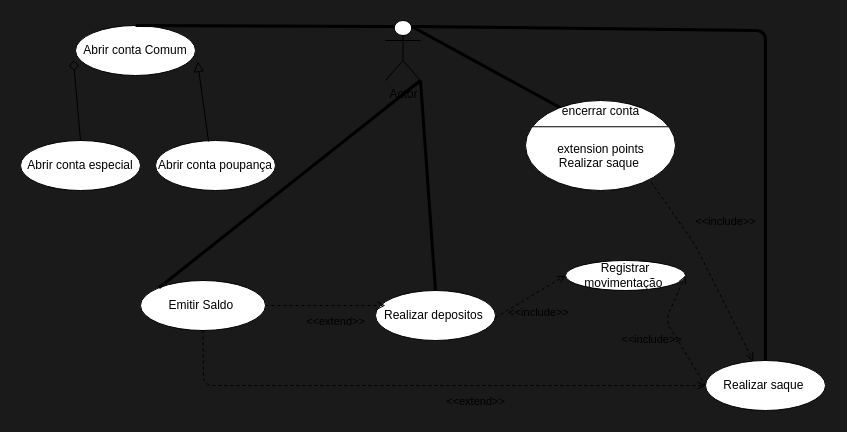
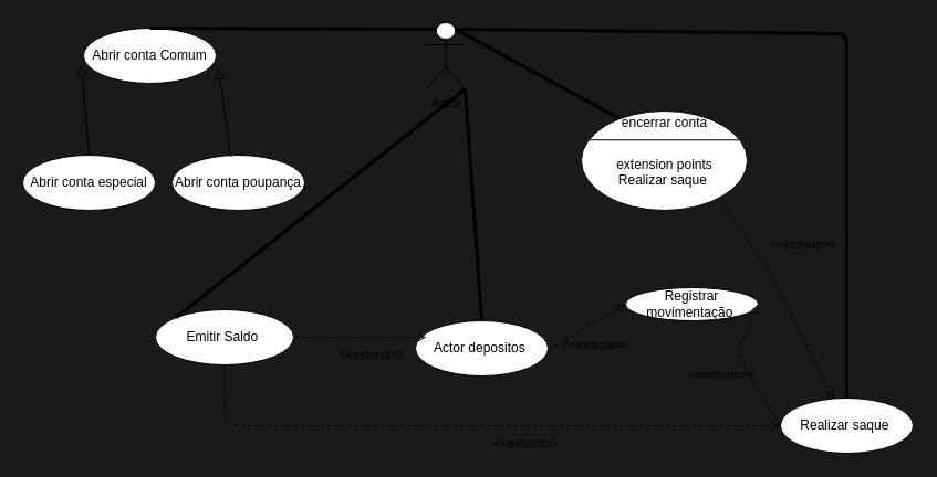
  <mxCell id="0" />
  <mxCell id="1" parent="0" />
  <mxCell id="2" value="Actor" style="shape=umlActor;verticalLabelPosition=bottom;verticalAlign=top;html=1;outlineConnect=0;" parent="1" vertex="1"><mxGeometry x="385" y="20" width="35" height="60" as="geometry" /></mxCell>
  <mxCell id="3" value="Abrir conta Comum" style="ellipse;whiteSpace=wrap;html=1;" vertex="1" parent="1"><mxGeometry x="75" y="25" width="120" height="50" as="geometry" /></mxCell>
  <mxCell id="4" value="Emitir Saldo&amp;nbsp;" style="ellipse;whiteSpace=wrap;html=1;" vertex="1" parent="1"><mxGeometry x="140" y="280" width="125" height="50" as="geometry" /></mxCell>
  <mxCell id="5" value="Realizar saque&amp;nbsp;" style="ellipse;whiteSpace=wrap;html=1;" vertex="1" parent="1"><mxGeometry x="705" y="360" width="120" height="50" as="geometry" /></mxCell>
- <mxCell id="6" value="Realizar depositos&amp;nbsp;" style="ellipse;whiteSpace=wrap;html=1;" vertex="1" parent="1"><mxGeometry x="375" y="290" width="120" height="50" as="geometry" /></mxCell>
+ <mxCell id="6" value="Actor depositos&amp;nbsp;" style="ellipse;whiteSpace=wrap;html=1;" vertex="1" parent="1"><mxGeometry x="375" y="290" width="120" height="50" as="geometry" /></mxCell>
  <mxCell id="7" value="Abrir conta especial" style="ellipse;whiteSpace=wrap;html=1;" vertex="1" parent="1"><mxGeometry x="20" y="140" width="120" height="50" as="geometry" /></mxCell>
  <mxCell id="8" value="Abrir conta poupança" style="ellipse;whiteSpace=wrap;html=1;" vertex="1" parent="1"><mxGeometry x="155" y="140" width="120" height="50" as="geometry" /></mxCell>
  <mxCell id="9" style="edgeStyle=none;html=1;" edge="1" parent="1"><mxGeometry relative="1" as="geometry"><mxPoint x="420" y="110" as="sourcePoint" /><mxPoint x="420" y="110" as="targetPoint" /></mxGeometry></mxCell>
  <mxCell id="10" value="" style="endArrow=none;startArrow=none;endFill=0;startFill=0;endSize=8;html=1;verticalAlign=bottom;labelBackgroundColor=none;strokeWidth=3;entryX=0.25;entryY=0.1;entryDx=0;entryDy=0;entryPerimeter=0;exitX=0.5;exitY=0;exitDx=0;exitDy=0;" edge="1" parent="1" source="3" target="2"><mxGeometry width="160" relative="1" as="geometry"><mxPoint x="185" y="54.5" as="sourcePoint" /><mxPoint x="345" y="54.5" as="targetPoint" /></mxGeometry></mxCell>
  <mxCell id="11" value="" style="endArrow=none;startArrow=none;endFill=0;startFill=0;endSize=8;html=1;verticalAlign=bottom;labelBackgroundColor=none;strokeWidth=3;exitX=0.75;exitY=0.1;exitDx=0;exitDy=0;exitPerimeter=0;" edge="1" parent="1" source="2"><mxGeometry width="160" relative="1" as="geometry"><mxPoint x="505" y="64.5" as="sourcePoint" /><mxPoint x="565" y="110" as="targetPoint" /></mxGeometry></mxCell>
  <mxCell id="12" value="" style="endArrow=diamond;html=1;rounded=0;align=center;verticalAlign=bottom;endFill=0;labelBackgroundColor=none;endSize=8;exitX=0.5;exitY=0;exitDx=0;exitDy=0;entryX=-0.017;entryY=0.7;entryDx=0;entryDy=0;entryPerimeter=0;" edge="1" parent="1" source="7" target="3"><mxGeometry relative="1" as="geometry"><mxPoint x="5" y="144.5" as="sourcePoint" /><mxPoint x="105" y="100" as="targetPoint" /></mxGeometry></mxCell>
  <mxCell id="13" value="" style="resizable=0;html=1;align=center;verticalAlign=top;labelBackgroundColor=none;" connectable="0" vertex="1" parent="12"><mxGeometry relative="1" as="geometry" /></mxCell>
  <mxCell id="14" value="" style="endArrow=block;html=1;rounded=0;align=center;verticalAlign=bottom;endFill=0;labelBackgroundColor=none;endSize=8;entryX=1.017;entryY=0.72;entryDx=0;entryDy=0;entryPerimeter=0;exitX=0.442;exitY=0.02;exitDx=0;exitDy=0;exitPerimeter=0;" edge="1" parent="1" source="8" target="3"><mxGeometry relative="1" as="geometry"><mxPoint x="175" y="160" as="sourcePoint" /><mxPoint x="235" y="110" as="targetPoint" /></mxGeometry></mxCell>
  <mxCell id="15" value="" style="resizable=0;html=1;align=center;verticalAlign=top;labelBackgroundColor=none;" connectable="0" vertex="1" parent="14"><mxGeometry relative="1" as="geometry" /></mxCell>
  <mxCell id="16" value="" style="endArrow=none;startArrow=none;endFill=0;startFill=0;endSize=8;html=1;verticalAlign=bottom;labelBackgroundColor=none;strokeWidth=3;exitX=0.5;exitY=0;exitDx=0;exitDy=0;entryX=1;entryY=1;entryDx=0;entryDy=0;entryPerimeter=0;" edge="1" parent="1" source="6" target="2"><mxGeometry width="160" relative="1" as="geometry"><mxPoint x="335" y="240" as="sourcePoint" /><mxPoint x="435" y="70" as="targetPoint" /></mxGeometry></mxCell>
  <mxCell id="17" value="Registrar movimentação&amp;nbsp;" style="ellipse;whiteSpace=wrap;html=1;" vertex="1" parent="1"><mxGeometry x="565" y="260" width="120" height="30" as="geometry" /></mxCell>
  <mxCell id="18" value="&amp;lt;&amp;lt;include&amp;gt;&amp;gt;" style="html=1;verticalAlign=bottom;labelBackgroundColor=none;endArrow=open;endFill=0;dashed=1;entryX=0;entryY=0.5;entryDx=0;entryDy=0;exitX=1;exitY=0.54;exitDx=0;exitDy=0;exitPerimeter=0;" edge="1" parent="1" source="6" target="17"><mxGeometry x="-0.151" y="-26" width="160" relative="1" as="geometry"><mxPoint x="505" y="320" as="sourcePoint" /><mxPoint x="225" y="380" as="targetPoint" /><mxPoint as="offset" /></mxGeometry></mxCell>
  <mxCell id="19" value="&amp;lt;&amp;lt;include&amp;gt;&amp;gt;" style="html=1;verticalAlign=bottom;labelBackgroundColor=none;endArrow=open;endFill=0;dashed=1;entryX=1;entryY=0.5;entryDx=0;entryDy=0;exitX=0;exitY=0.5;exitDx=0;exitDy=0;" edge="1" parent="1" source="5" target="17"><mxGeometry x="-0.045" y="27" width="160" relative="1" as="geometry"><mxPoint x="735" y="320" as="sourcePoint" /><mxPoint x="705" y="430" as="targetPoint" /><mxPoint as="offset" /><Array as="points"><mxPoint x="665" y="320" /></Array></mxGeometry></mxCell>
  <mxCell id="20" value="" style="endArrow=none;startArrow=none;endFill=0;startFill=0;endSize=8;html=1;verticalAlign=bottom;labelBackgroundColor=none;strokeWidth=3;entryX=0.5;entryY=0;entryDx=0;entryDy=0;exitX=0.75;exitY=0.1;exitDx=0;exitDy=0;exitPerimeter=0;" edge="1" parent="1" source="2" target="5"><mxGeometry width="160" relative="1" as="geometry"><mxPoint x="415" y="20" as="sourcePoint" /><mxPoint x="785" y="30" as="targetPoint" /><Array as="points"><mxPoint x="765" y="30" /></Array></mxGeometry></mxCell>
  <mxCell id="21" value="" style="endArrow=none;startArrow=none;endFill=0;startFill=0;endSize=8;html=1;verticalAlign=bottom;labelBackgroundColor=none;strokeWidth=3;entryX=0;entryY=0;entryDx=0;entryDy=0;exitX=1;exitY=1;exitDx=0;exitDy=0;exitPerimeter=0;" edge="1" parent="1" source="2" target="4"><mxGeometry width="160" relative="1" as="geometry"><mxPoint x="415" y="80" as="sourcePoint" /><mxPoint x="689.88" y="169" as="targetPoint" /></mxGeometry></mxCell>
  <mxCell id="22" value="&amp;lt;&amp;lt;extend&amp;gt;&amp;gt;" style="html=1;verticalAlign=bottom;labelBackgroundColor=none;endArrow=open;endFill=0;dashed=1;exitX=0.5;exitY=1;exitDx=0;exitDy=0;entryX=0;entryY=0.5;entryDx=0;entryDy=0;" edge="1" parent="1" source="4" target="5"><mxGeometry x="0.174" y="-25" width="160" relative="1" as="geometry"><mxPoint x="505" y="290" as="sourcePoint" /><mxPoint x="695" y="410" as="targetPoint" /><Array as="points"><mxPoint x="203" y="385" /></Array><mxPoint as="offset" /></mxGeometry></mxCell>
  <mxCell id="23" value="&amp;lt;&amp;lt;include&amp;gt;&amp;gt;" style="html=1;verticalAlign=bottom;labelBackgroundColor=none;endArrow=open;endFill=0;dashed=1;exitX=0.839;exitY=0.908;exitDx=0;exitDy=0;exitPerimeter=0;" edge="1" parent="1" source="25" target="5"><mxGeometry x="-0.257" y="34" width="160" relative="1" as="geometry"><mxPoint x="639" y="150" as="sourcePoint" /><mxPoint x="655" y="170" as="targetPoint" /><mxPoint as="offset" /><Array as="points"><mxPoint x="695" y="245" /></Array></mxGeometry></mxCell>
  <mxCell id="24" value="&amp;lt;&amp;lt;extend&amp;gt;&amp;gt;" style="html=1;verticalAlign=bottom;labelBackgroundColor=none;endArrow=open;endFill=0;dashed=1;exitX=1;exitY=0.5;exitDx=0;exitDy=0;" edge="1" parent="1" source="4"><mxGeometry x="0.174" y="-25" width="160" relative="1" as="geometry"><mxPoint x="285" y="305" as="sourcePoint" /><mxPoint x="385" y="305" as="targetPoint" /><Array as="points" /><mxPoint as="offset" /></mxGeometry></mxCell>
  <mxCell id="25" value="" style="shape=ellipse;container=1;horizontal=1;horizontalStack=0;resizeParent=1;resizeParentMax=0;resizeLast=0;html=1;dashed=0;collapsible=0;" vertex="1" parent="1"><mxGeometry x="525" y="100" width="150" height="90" as="geometry" /></mxCell>
  <mxCell id="26" value="encerrar conta" style="html=1;strokeColor=none;fillColor=none;align=center;verticalAlign=middle;rotatable=0;" vertex="1" parent="25"><mxGeometry width="150" height="22.5" as="geometry" /></mxCell>
  <mxCell id="27" value="" style="line;strokeWidth=1;fillColor=none;rotatable=0;labelPosition=right;points=[];portConstraint=eastwest;dashed=0;resizeWidth=1;" vertex="1" parent="25"><mxGeometry x="7.5" y="22.5" width="135" height="7.5" as="geometry" /></mxCell>
  <mxCell id="28" value="&lt;br&gt;&lt;br&gt;extension points&lt;br&gt;Realizar saque&amp;nbsp;" style="text;html=1;align=center;verticalAlign=middle;rotatable=0;fillColor=none;strokeColor=none;" vertex="1" parent="25"><mxGeometry y="30.0" width="150" height="22.5" as="geometry" /></mxCell>
